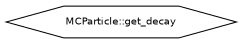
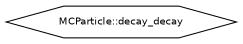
  digraph {
    rankdir=LR
-   n1 [color=black fillcolor=white fontname=Helvetica fontsize=10 height=0.2 label="MCParticle::get_decay" shape=hexagon style=filled width=0.4]
+   n1 [color=black fillcolor=white fontname=Helvetica fontsize=10 height=0.2 label="MCParticle::decay_decay" shape=hexagon style=filled width=0.4]
  }
